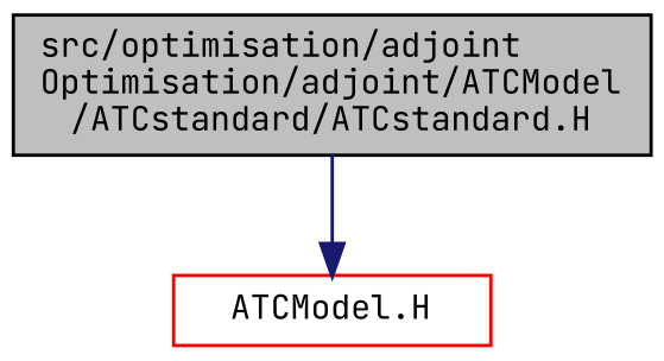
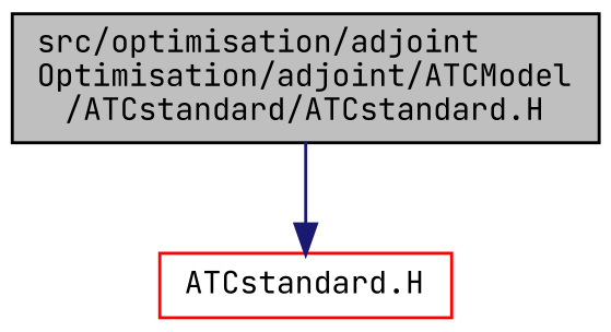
  digraph {
    fontname="JetBrains Mono"
    node [fontname="JetBrains Mono" fontsize=10 shape=record]
    n1 [color=black fillcolor=grey75 fontcolor=black height=0.2 label="src/optimisation/adjoint\lOptimisation/adjoint/ATCModel\l/ATCstandard/ATCstandard.H" style=filled width=0.4]
-   n2 [color=red height=0.2 label="ATCModel.H" width=0.4]
+   n2 [color=red height=0.2 label="ATCstandard.H" width=0.4]
    n1 -> n2 [color=midnightblue fontname="JetBrains Mono" fontsize=10 labelfontname=Helvetica labelfontsize=10 style=solid]
  }
